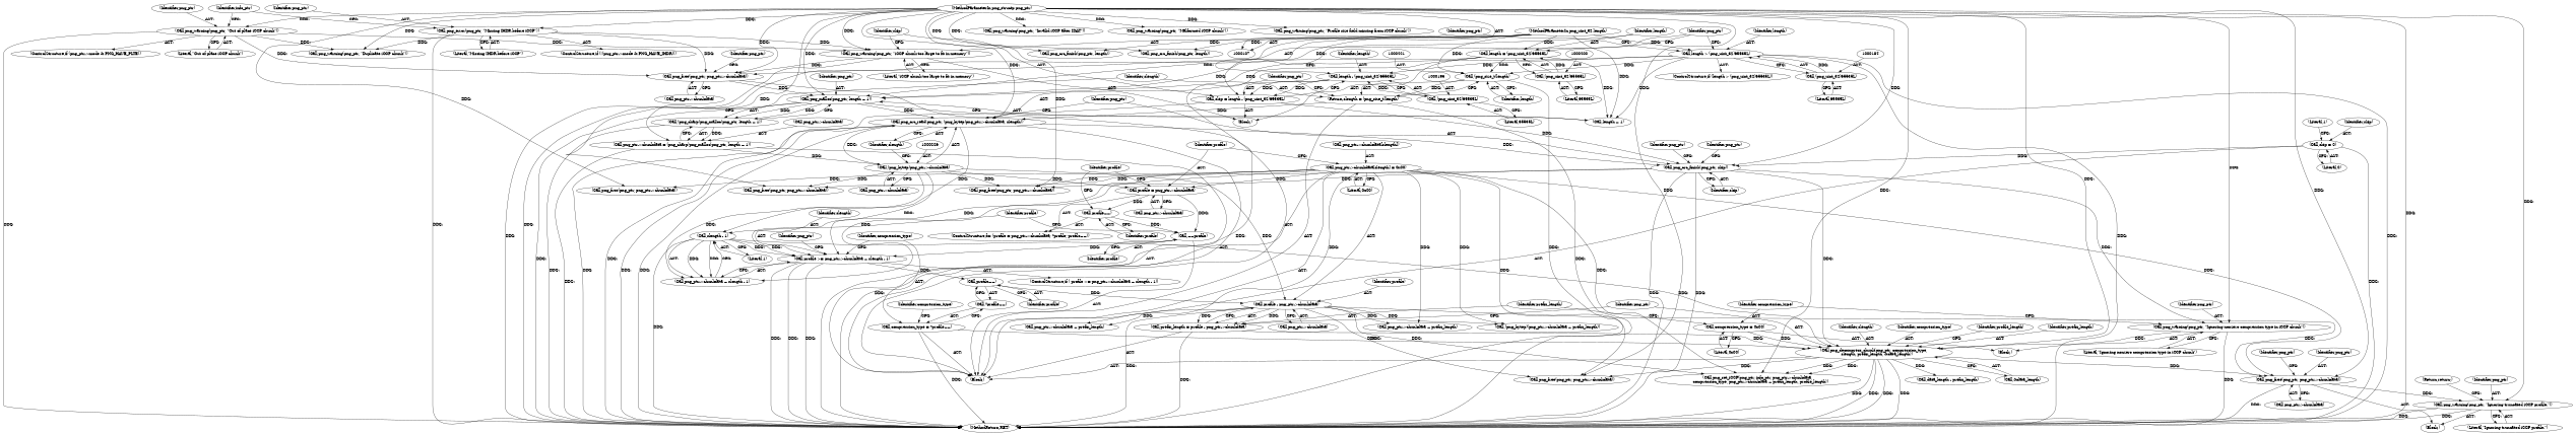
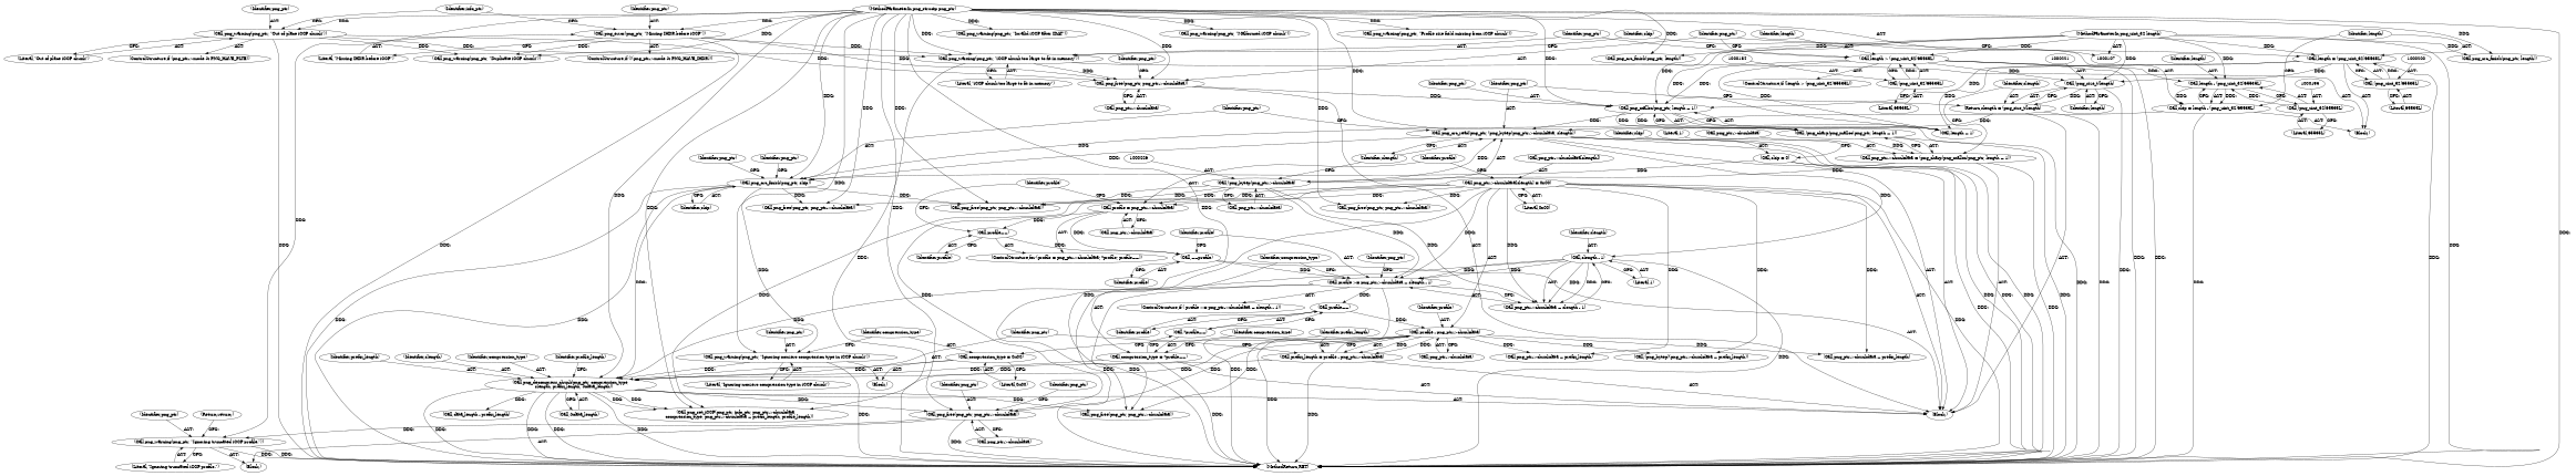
  digraph {
    n1 [label="(Call,png_free(png_ptr, png_ptr->chunkdata))"]
    n2 [label="(Call,png_warning(png_ptr, \"Ignoring truncated iCCP profile.\"))"]
    n3 [label="(Block,)"]
    n4 [label="(MethodReturn,RET)"]
    n5 [label="(Call,png_ptr->chunkdata)"]
    n6 [label="(Literal,\"Ignoring truncated iCCP profile.\")"]
    n7 [label="(Call,png_decompress_chunk(png_ptr, compression_type,\n     slength, prefix_length, &data_length))"]
    n8 [label="(Call,data_length - prefix_length)"]
    n9 [label="(Block,)"]
    n10 [label="(Call,&data_length)"]
    n11 [label="(Call,png_free(png_ptr, png_ptr->chunkdata))"]
    n12 [label="(Call,png_set_iCCP(png_ptr, info_ptr, png_ptr->chunkdata,\n     compression_type, png_ptr->chunkdata + prefix_length, profile_length))"]
    n13 [label="(Call,png_crc_finish(png_ptr, skip))"]
    n14 [label="(Call,png_warning(png_ptr, \"Ignoring nonzero compression type in iCCP chunk\"))"]
    n15 [label="(Call,png_free(png_ptr, png_ptr->chunkdata))"]
    n16 [label="(Identifier,skip)"]
    n17 [label="(Call,png_free(png_ptr, png_ptr->chunkdata))"]
    n18 [label="(Literal,\"Ignoring nonzero compression type in iCCP chunk\")"]
    n19 [label="(Block,)"]
    n20 [label="(Call,png_crc_read(png_ptr, (png_bytep)png_ptr->chunkdata, slength))"]
    n21 [label="(Call,slength - 1)"]
    n22 [label="(Identifier,slength)"]
    n23 [label="(Call,profile >= png_ptr->chunkdata + slength - 1)"]
    n24 [label="(Call,png_ptr->chunkdata + slength - 1)"]
    n25 [label="(Literal,1)"]
    n26 [label="(Call,(png_bytep)png_ptr->chunkdata)"]
    n27 [label="(Call,png_malloc(png_ptr, length + 1))"]
    n28 [label="(Call,(png_charp)png_malloc(png_ptr, length + 1))"]
    n29 [label="(Call,length + 1)"]
    n30 [label="(Call,png_ptr->chunkdata = (png_charp)png_malloc(png_ptr, length + 1))"]
    n31 [label="(Call,png_free(png_ptr, png_ptr->chunkdata))"]
    n32 [label="(Call,png_ptr->chunkdata)"]
    n33 [label="(Call,png_warning(png_ptr, \"iCCP chunk too large to fit in memory\"))"]
    n34 [label="(Block,)"]
    n35 [label="(Literal,\"iCCP chunk too large to fit in memory\")"]
    n36 [label="(Call,png_warning(png_ptr, \"Out of place iCCP chunk\"))"]
    n37 [label="(Literal,\"Out of place iCCP chunk\")"]
    n38 [label="(ControlStructure,if (png_ptr->mode & PNG_HAVE_PLTE))"]
    n39 [label="(Call,png_warning(png_ptr, \"Duplicate iCCP chunk\"))"]
    n40 [label="(MethodParameterIn,png_structp png_ptr)"]
    n41 [label="(Call,png_error(png_ptr, \"Missing IHDR before iCCP\"))"]
    n42 [label="(Call,png_crc_finish(png_ptr, length))"]
    n43 [label="(Call,png_warning(png_ptr, \"Invalid iCCP after IDAT\"))"]
    n44 [label="(Call,png_warning(png_ptr, \"Malformed iCCP chunk\"))"]
    n45 [label="(Call,png_free(png_ptr, png_ptr->chunkdata))"]
    n46 [label="(Call,png_warning(png_ptr, \"Profile size field missing from iCCP chunk\"))"]
    n47 [label="(Call,png_crc_finish(png_ptr, length))"]
    1000107
    n49 [label="(Literal,\"Missing IHDR before iCCP\")"]
    n50 [label="(ControlStructure,if (!(png_ptr->mode & PNG_HAVE_IHDR)))"]
    n51 [label="(Call,length > (png_uint_32)65535L)"]
    n52 [label="(Call,(png_uint_32)65535L)"]
    n53 [label="(Call,(png_size_t)length)"]
    n54 [label="(Call,length - (png_uint_32)65535L)"]
    n55 [label="(ControlStructure,if (length > (png_uint_32)65535L))"]
    n56 [label="(Literal,65535L)"]
    n57 [label="(Return,slength = (png_size_t)length)"]
    n58 [label="(Identifier,length)"]
    n59 [label="(Call,skip = length - (png_uint_32)65535L)"]
    n60 [label="(Call,(png_uint_32)65535L)"]
    n61 [label="(MethodParameterIn,png_uint_32 length)"]
    n62 [label="(Call,length = (png_uint_32)65535L)"]
    n63 [label="(Call,(png_uint_32)65535L)"]
    n64 [label="(Literal,65535L)"]
    n65 [label="(Call,profile - png_ptr->chunkdata)"]
    n66 [label="(Call,profile = png_ptr->chunkdata)"]
    n67 [label="(Call,png_ptr->chunkdata)"]
    n68 [label="(Call,prefix_length = profile - png_ptr->chunkdata)"]
    n69 [label="(Call,(png_bytep)(png_ptr->chunkdata + prefix_length))"]
    n70 [label="(Call,png_ptr->chunkdata + prefix_length)"]
    n71 [label="(Call,png_ptr->chunkdata)"]
    n72 [label="(Call,png_ptr->chunkdata + prefix_length)"]
    n73 [label="(Call,profile++)"]
    n74 [label="(ControlStructure,if ( profile >= png_ptr->chunkdata + slength - 1))"]
    n75 [label="(Call,++profile)"]
    n76 [label="(Call,profile++)"]
    n77 [label="(ControlStructure,for (profile = png_ptr->chunkdata; *profile; profile++))"]
    n78 [label="(Call,png_ptr->chunkdata)"]
    n79 [label="(Call,skip = 0)"]
-   n80 [label="(Literal,0)"]
    n81 [label="(Literal,65535L)"]
    n82 [label="(Call,compression_type = *profile++)"]
    n83 [label="(Call,*profile++)"]
    n84 [label="(Call,compression_type = 0x00)"]
    n85 [label="(Literal,0x00)"]
    n86 [label="(Identifier,profile)"]
    n87 [label="(Identifier,profile)"]
    n88 [label="(Identifier,profile)"]
    n89 [label="(Call,png_ptr->chunkdata[slength] = 0x00)"]
    n90 [label="(Literal,0x00)"]
    n91 [label="(Identifier,compression_type)"]
    n92 [label="(Identifier,length)"]
    n93 [label="(Identifier,slength)"]
    n94 [label="(Identifier,compression_type)"]
    n95 [label="(Identifier,skip)"]
    n96 [label="(Identifier,slength)"]
    n97 [label="(Identifier,png_ptr)"]
    n98 [label="(Identifier,png_ptr)"]
    n99 [label="(Identifier,prefix_length)"]
    n100 [label="(Identifier,png_ptr)"]
    n101 [label="(Identifier,png_ptr)"]
    n102 [label="(Identifier,compression_type)"]
    n103 [label="(Identifier,profile)"]
    n104 [label="(Call,png_ptr->chunkdata[slength])"]
    n105 [label="(Return,return;)"]
    n106 [label="(Identifier,png_ptr)"]
    n107 [label="(Identifier,profile)"]
    n108 [label="(Identifier,png_ptr)"]
    n109 [label="(Identifier,png_ptr)"]
    n110 [label="(Identifier,compression_type)"]
    n111 [label="(Identifier,profile_length)"]
    n112 [label="(Identifier,png_ptr)"]
    n113 [label="(Identifier,profile)"]
    n114 [label="(Identifier,png_ptr)"]
    n115 [label="(Identifier,slength)"]
    n116 [label="(Call,png_ptr->chunkdata)"]
    n117 [label="(Identifier,png_ptr)"]
    n118 [label="(Identifier,png_ptr)"]
    n119 [label="(Identifier,length)"]
    n120 [label="(Identifier,prefix_length)"]
    n121 [label="(Identifier,skip)"]
    n122 [label="(Identifier,info_ptr)"]
    n123 [label="(Identifier,png_ptr)"]
    n124 [label="(Identifier,png_ptr)"]
    n125 [label="(Identifier,png_ptr)"]
    n126 [label="(Identifier,png_ptr)"]
    n127 [label="(Literal,1)"]
    n128 [label="(Identifier,profile)"]
    n129 [label="(Identifier,png_ptr)"]
    n130 [label="(Identifier,length)"]
    1000184
    1000200
    1000226
    1000221
    1000195
    n1 -> n2 [label="DDG: "]
    n1 -> n3 [label="AST: "]
    n1 -> n4 [label="DDG: "]
    n1 -> n5 [label="CFG: "]
    n2 -> n3 [label="AST: "]
    n2 -> n4 [label="DDG: "]
    n2 -> n4 [label="DDG: "]
    n2 -> n6 [label="CFG: "]
    n5 -> n1 [label="AST: "]
    n6 -> n2 [label="AST: "]
    n7 -> n1 [label="DDG: "]
    n7 -> n4 [label="DDG: "]
    n7 -> n4 [label="DDG: "]
    n7 -> n4 [label="DDG: "]
    n7 -> n4 [label="DDG: "]
    n7 -> n8 [label="DDG: "]
    n7 -> n9 [label="AST: "]
    n7 -> n10 [label="CFG: "]
    n7 -> n11 [label="DDG: "]
    n7 -> n12 [label="DDG: "]
    n7 -> n12 [label="DDG: "]
    n10 -> n7 [label="AST: "]
    n13 -> n4 [label="DDG: "]
    n13 -> n4 [label="DDG: "]
    n13 -> n7 [label="DDG: "]
    n13 -> n14 [label="DDG: "]
    n13 -> n15 [label="DDG: "]
    n13 -> n16 [label="CFG: "]
    n13 -> n17 [label="DDG: "]
    n14 -> n4 [label="DDG: "]
    n14 -> n7 [label="DDG: "]
    n14 -> n18 [label="CFG: "]
    n14 -> n19 [label="AST: "]
    n16 -> n13 [label="AST: "]
    n18 -> n14 [label="AST: "]
    n20 -> n4 [label="DDG: "]
    n20 -> n4 [label="DDG: "]
    n20 -> n4 [label="DDG: "]
    n20 -> n9 [label="AST: "]
    n20 -> n13 [label="DDG: "]
    n20 -> n21 [label="DDG: "]
    n20 -> n22 [label="CFG: "]
    n21 -> n4 [label="DDG: "]
    n21 -> n7 [label="DDG: "]
    n21 -> n23 [label="DDG: "]
    n21 -> n23 [label="DDG: "]
    n21 -> n24 [label="AST: "]
    n21 -> n24 [label="DDG: "]
    n21 -> n24 [label="DDG: "]
    n21 -> n25 [label="CFG: "]
    n22 -> n20 [label="AST: "]
    n22 -> n26 [label="CFG: "]
    n23 -> n4 [label="DDG: "]
    n23 -> n4 [label="DDG: "]
    n23 -> n4 [label="DDG: "]
    n23 -> n24 [label="CFG: "]
    n23 -> n73 [label="DDG: "]
    n23 -> n74 [label="AST: "]
    n24 -> n21 [label="CFG: "]
    n24 -> n23 [label="AST: "]
    n25 -> n21 [label="AST: "]
    n26 -> n15 [label="DDG: "]
    n26 -> n17 [label="DDG: "]
    n26 -> n20 [label="AST: "]
    n26 -> n20 [label="DDG: "]
    n26 -> n23 [label="DDG: "]
    n26 -> n24 [label="DDG: "]
-   n26 -> n65 [label="DDG: "]
    n26 -> n66 [label="DDG: "]
    n26 -> n67 [label="CFG: "]
    n27 -> n4 [label="DDG: "]
    n27 -> n20 [label="DDG: "]
    n27 -> n28 [label="AST: "]
    n27 -> n28 [label="DDG: "]
    n27 -> n28 [label="DDG: "]
    n27 -> n29 [label="CFG: "]
    n28 -> n4 [label="DDG: "]
    n28 -> n27 [label="CFG: "]
    n28 -> n30 [label="AST: "]
    n28 -> n30 [label="DDG: "]
    n29 -> n27 [label="AST: "]
    n30 -> n4 [label="DDG: "]
    n30 -> n9 [label="AST: "]
    n30 -> n26 [label="DDG: "]
    n30 -> n28 [label="CFG: "]
    n31 -> n9 [label="AST: "]
    n31 -> n27 [label="DDG: "]
    n31 -> n32 [label="CFG: "]
    n32 -> n31 [label="AST: "]
    n33 -> n4 [label="DDG: "]
    n33 -> n31 [label="DDG: "]
    n33 -> n34 [label="AST: "]
    n33 -> n35 [label="CFG: "]
    n35 -> n33 [label="AST: "]
    n36 -> n4 [label="DDG: "]
    n36 -> n31 [label="DDG: "]
    n36 -> n33 [label="DDG: "]
    n36 -> n37 [label="CFG: "]
    n36 -> n38 [label="AST: "]
    n36 -> n39 [label="DDG: "]
    n37 -> n36 [label="AST: "]
    n40 -> n1 [label="DDG: "]
    n40 -> n2 [label="DDG: "]
    n40 -> n4 [label="DDG: "]
    n40 -> n7 [label="DDG: "]
    n40 -> n11 [label="DDG: "]
    n40 -> n12 [label="DDG: "]
    n40 -> n13 [label="DDG: "]
    n40 -> n14 [label="DDG: "]
    n40 -> n15 [label="DDG: "]
    n40 -> n17 [label="DDG: "]
    n40 -> n20 [label="DDG: "]
    n40 -> n27 [label="DDG: "]
    n40 -> n31 [label="DDG: "]
    n40 -> n33 [label="DDG: "]
    n40 -> n36 [label="DDG: "]
    n40 -> n39 [label="DDG: "]
    n40 -> n41 [label="DDG: "]
    n40 -> n42 [label="DDG: "]
    n40 -> n43 [label="DDG: "]
    n40 -> n44 [label="DDG: "]
    n40 -> n45 [label="DDG: "]
    n40 -> n46 [label="DDG: "]
    n40 -> n47 [label="DDG: "]
    n40 -> 1000107 [label="AST: "]
    n41 -> n4 [label="DDG: "]
    n41 -> n31 [label="DDG: "]
    n41 -> n33 [label="DDG: "]
    n41 -> n39 [label="DDG: "]
    n41 -> n49 [label="CFG: "]
    n41 -> n50 [label="AST: "]
    n49 -> n41 [label="AST: "]
    n51 -> n4 [label="DDG: "]
    n51 -> n4 [label="DDG: "]
    n51 -> n27 [label="DDG: "]
    n51 -> n29 [label="DDG: "]
    n51 -> n52 [label="CFG: "]
    n51 -> n53 [label="DDG: "]
    n51 -> n54 [label="DDG: "]
    n51 -> n55 [label="AST: "]
    n52 -> n51 [label="AST: "]
    n52 -> n51 [label="DDG: "]
    n52 -> n56 [label="CFG: "]
    n53 -> n4 [label="DDG: "]
    n53 -> n57 [label="AST: "]
    n53 -> n57 [label="DDG: "]
    n53 -> n58 [label="CFG: "]
    n54 -> n59 [label="AST: "]
    n54 -> n59 [label="DDG: "]
    n54 -> n59 [label="DDG: "]
    n54 -> n60 [label="CFG: "]
    n56 -> n52 [label="AST: "]
    n57 -> n4 [label="DDG: "]
    n57 -> n9 [label="AST: "]
    n57 -> n20 [label="DDG: "]
    n57 -> n53 [label="CFG: "]
    n58 -> n53 [label="AST: "]
    n59 -> n4 [label="DDG: "]
    n59 -> n13 [label="DDG: "]
    n59 -> n34 [label="AST: "]
    n59 -> n54 [label="CFG: "]
    n60 -> n54 [label="AST: "]
    n60 -> n54 [label="DDG: "]
    n60 -> n81 [label="CFG: "]
    n61 -> n4 [label="DDG: "]
    n61 -> n27 [label="DDG: "]
    n61 -> n29 [label="DDG: "]
    n61 -> n42 [label="DDG: "]
    n61 -> n47 [label="DDG: "]
    n61 -> 1000107 [label="AST: "]
    n61 -> n51 [label="DDG: "]
    n61 -> n53 [label="DDG: "]
    n61 -> n54 [label="DDG: "]
    n61 -> n62 [label="DDG: "]
    n62 -> n4 [label="DDG: "]
    n62 -> n27 [label="DDG: "]
    n62 -> n29 [label="DDG: "]
    n62 -> n34 [label="AST: "]
    n62 -> n53 [label="DDG: "]
    n62 -> n63 [label="CFG: "]
    n63 -> n62 [label="AST: "]
    n63 -> n62 [label="DDG: "]
    n63 -> n64 [label="CFG: "]
    n64 -> n63 [label="AST: "]
    n65 -> n1 [label="DDG: "]
    n65 -> n4 [label="DDG: "]
    n65 -> n11 [label="DDG: "]
    n65 -> n12 [label="DDG: "]
    n65 -> n68 [label="AST: "]
    n65 -> n68 [label="DDG: "]
    n65 -> n68 [label="DDG: "]
    n65 -> n69 [label="DDG: "]
    n65 -> n70 [label="DDG: "]
    n65 -> n71 [label="CFG: "]
    n65 -> n72 [label="DDG: "]
    n66 -> n75 [label="DDG: "]
    n66 -> n76 [label="DDG: "]
    n66 -> n77 [label="AST: "]
    n66 -> n78 [label="CFG: "]
    n67 -> n26 [label="AST: "]
    n68 -> n4 [label="DDG: "]
    n68 -> n7 [label="DDG: "]
    n68 -> n9 [label="AST: "]
    n68 -> n65 [label="CFG: "]
    n71 -> n65 [label="AST: "]
    n73 -> n65 [label="DDG: "]
    n73 -> n83 [label="AST: "]
    n73 -> n86 [label="CFG: "]
    n75 -> n9 [label="AST: "]
    n75 -> n23 [label="DDG: "]
    n75 -> n87 [label="CFG: "]
    n76 -> n75 [label="DDG: "]
    n76 -> n77 [label="AST: "]
    n76 -> n88 [label="CFG: "]
    n78 -> n66 [label="AST: "]
    n79 -> n4 [label="DDG: "]
    n79 -> n9 [label="AST: "]
    n79 -> n13 [label="DDG: "]
-   n79 -> n80 [label="CFG: "]
-   n80 -> n79 [label="AST: "]
    n81 -> n60 [label="AST: "]
    n82 -> n4 [label="DDG: "]
    n82 -> n7 [label="DDG: "]
    n82 -> n9 [label="AST: "]
    n82 -> n83 [label="CFG: "]
    n83 -> n73 [label="CFG: "]
    n83 -> n82 [label="AST: "]
    n84 -> n7 [label="DDG: "]
    n84 -> n19 [label="AST: "]
    n84 -> n85 [label="CFG: "]
    n85 -> n84 [label="AST: "]
    n86 -> n73 [label="AST: "]
    n87 -> n75 [label="AST: "]
    n88 -> n76 [label="AST: "]
    n89 -> n1 [label="DDG: "]
    n89 -> n4 [label="DDG: "]
    n89 -> n9 [label="AST: "]
    n89 -> n11 [label="DDG: "]
    n89 -> n12 [label="DDG: "]
    n89 -> n15 [label="DDG: "]
    n89 -> n23 [label="DDG: "]
    n89 -> n24 [label="DDG: "]
    n89 -> n45 [label="DDG: "]
    n89 -> n65 [label="AST: "]
    n89 -> n66 [label="DDG: "]
    n89 -> n69 [label="DDG: "]
    n89 -> n70 [label="DDG: "]
    n89 -> n72 [label="DDG: "]
    n89 -> n90 [label="CFG: "]
    n90 -> n89 [label="AST: "]
    n91 -> n23 [label="CFG: "]
    n91 -> n82 [label="AST: "]
    n92 -> n51 [label="AST: "]
    n93 -> n7 [label="AST: "]
    n94 -> n7 [label="AST: "]
    n95 -> n79 [label="AST: "]
    n96 -> n30 [label="CFG: "]
    n96 -> n57 [label="AST: "]
    n97 -> n1 [label="AST: "]
    n98 -> n13 [label="AST: "]
    n98 -> n20 [label="CFG: "]
    n99 -> n68 [label="AST: "]
    n99 -> n84 [label="CFG: "]
    n100 -> n7 [label="AST: "]
    n100 -> n68 [label="CFG: "]
    n101 -> n31 [label="CFG: "]
    n102 -> n82 [label="CFG: "]
    n103 -> n66 [label="AST: "]
    n103 -> n89 [label="CFG: "]
    n104 -> n89 [label="AST: "]
    n105 -> n2 [label="CFG: "]
    n106 -> n36 [label="AST: "]
    n107 -> n65 [label="AST: "]
    n108 -> n13 [label="CFG: "]
    n109 -> n20 [label="AST: "]
    n109 -> n57 [label="CFG: "]
    n110 -> n14 [label="CFG: "]
    n110 -> n84 [label="AST: "]
    n111 -> n7 [label="CFG: "]
    n112 -> n14 [label="AST: "]
    n113 -> n23 [label="AST: "]
    n113 -> n75 [label="CFG: "]
    n114 -> n1 [label="CFG: "]
    n115 -> n21 [label="AST: "]
    n116 -> n30 [label="AST: "]
    n117 -> n23 [label="CFG: "]
    n118 -> n33 [label="AST: "]
    n118 -> n51 [label="CFG: "]
    n119 -> n59 [label="CFG: "]
    n119 -> n62 [label="AST: "]
    n120 -> n7 [label="AST: "]
    n121 -> n33 [label="CFG: "]
    n121 -> n59 [label="AST: "]
    n122 -> n36 [label="CFG: "]
    n122 -> n41 [label="CFG: "]
    n123 -> n27 [label="AST: "]
    n124 -> n41 [label="AST: "]
    n125 -> n31 [label="AST: "]
    n125 -> n51 [label="CFG: "]
    n125 -> n62 [label="CFG: "]
    n126 -> n13 [label="CFG: "]
    n127 -> n79 [label="CFG: "]
    n128 -> n66 [label="CFG: "]
    n128 -> n76 [label="CFG: "]
    n129 -> n2 [label="AST: "]
    n130 -> n54 [label="AST: "]
    1000184 -> n52 [label="AST: "]
    1000200 -> n63 [label="AST: "]
    1000226 -> n26 [label="AST: "]
    1000221 -> n53 [label="AST: "]
    1000195 -> n60 [label="AST: "]
  }
